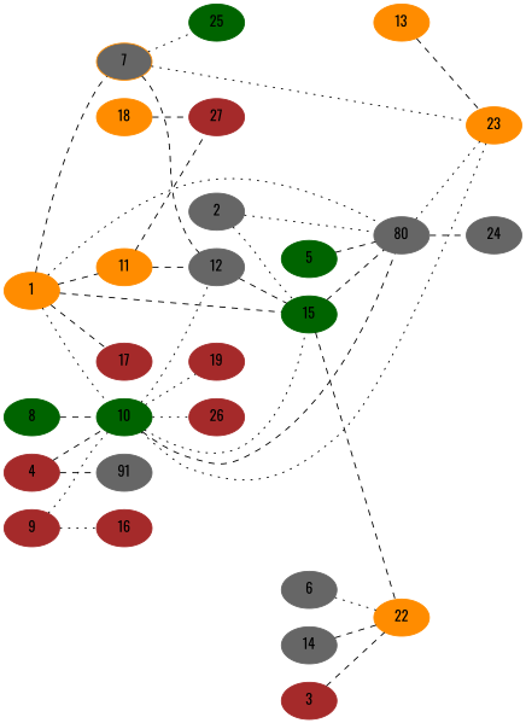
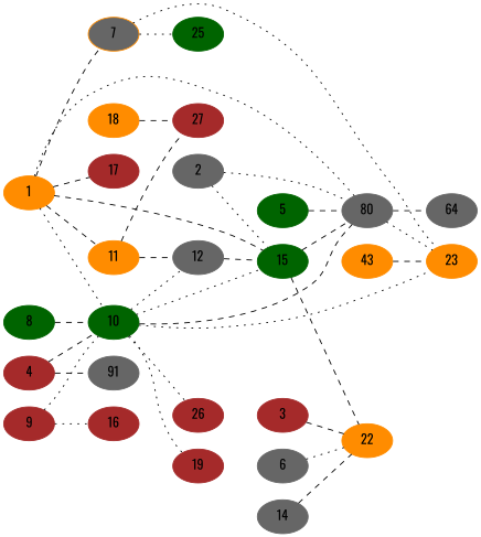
  graph {
    fontname=Oswald
    rankdir=LR
    node [color=brown fontname=Oswald style=filled]
    edge [fontname=Oswald style=dashed weight=1.0]
    1 [color=darkorange]
    7 [color=darkorange fillcolor=gray40]
    10 [color=darkgreen]
    11 [color=darkorange]
    15 [color=darkgreen]
    17
    n7 [color=gray40 label=80]
    12 [color=gray40]
    25 [color=darkgreen]
    23 [color=darkorange]
    19
    26
    27
    22 [color=darkorange]
-   24 [color=gray40]
+   24 [color=gray40 label=64]
    2 [color=gray40]
    3
    4
    n19 [color=gray40 label=91]
    5 [color=darkgreen]
    6 [color=gray40]
    8 [color=darkgreen]
    9
    16
-   13 [color=darkorange]
+   13 [color=darkorange label=43]
    14 [color=gray40]
    18 [color=darkorange]
    1 -- 7
    1 -- 10 [style=dotted]
    1 -- 11
    1 -- 15
    1 -- 17
    1 -- n7 [style=dotted]
-   7 -- 12
    7 -- 25 [style=dotted]
    7 -- 23 [style=dotted]
    10 -- 15 [style=dotted]
    10 -- n7
    10 -- 12 [style=dotted weight=2.0]
    10 -- 23 [style=dotted]
    10 -- 19 [style=dotted]
    10 -- 26 [style=dotted]
    11 -- 12
    11 -- 27
    15 -- n7
    15 -- 22
    n7 -- 23 [style=dotted]
    n7 -- 24
    12 -- 15
    2 -- 15 [style=dotted]
    2 -- n7 [style=dotted]
    3 -- 22
    4 -- 10
    4 -- n19
    5 -- n7
    6 -- 22 [style=dotted]
    8 -- 10
    9 -- 10 [style=dotted]
    9 -- 16 [style=dotted]
    13 -- 23
    14 -- 22
    18 -- 27
  }
